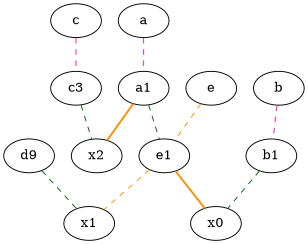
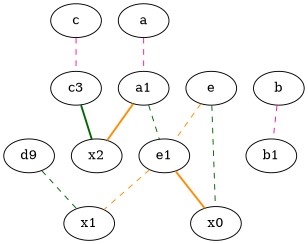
  graph {
    node [labelfontsize=50]
    edge [color=darkorange style=dashed]
    a1
    x2
    e1
    x1
    x0
    n6 [label=c3]
    n7 [label=d9]
    b1
    e
    c
    a
    b
    a1 -- x2 [style=bold]
    a1 -- e1 [color=darkgreen]
    e1 -- x1
    e1 -- x0 [style=bold]
-   n6 -- x2 [color=darkgreen]
+   n6 -- x2 [color=darkgreen style=bold]
    n7 -- x1 [color=darkgreen]
-   b1 -- x0 [color=darkgreen]
+   e -- x0 [color=darkgreen]
    e -- e1
    c -- n6 [color=deeppink]
    a -- a1 [color=deeppink]
    b -- b1 [color=deeppink]
  }
